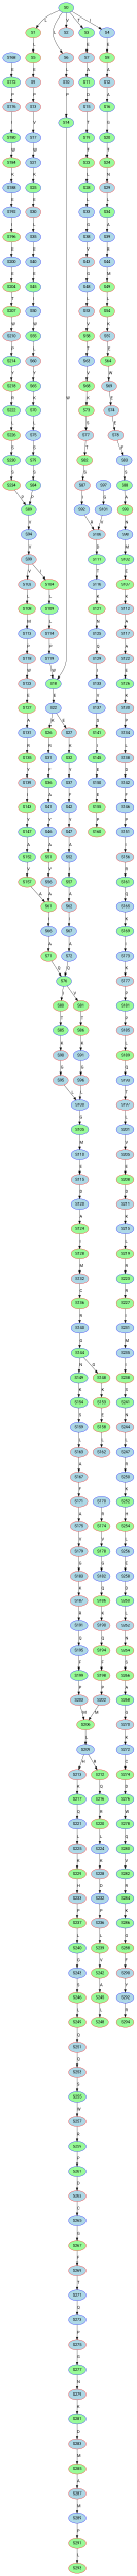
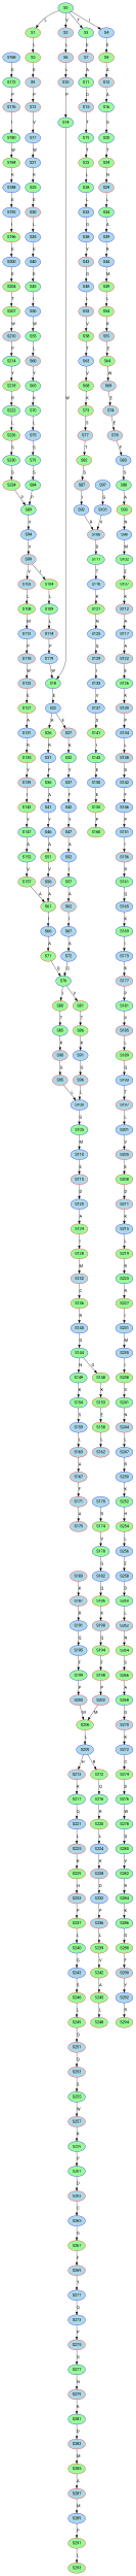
  strict digraph {
    fontname=Roboto
    node [color=red fillcolor=lightblue fontname=Roboto style=filled]
    edge [fontname=Roboto]
    S0 [color=blue fillcolor=palegreen]
    S1 [fillcolor=palegreen]
    S2
    S3 [color=blue fillcolor=palegreen]
    S4 [color=blue]
    S5 [fillcolor=palegreen]
    S6
    S7
    S8 [fillcolor=palegreen]
    S9
    S10
    S11 [color=blue fillcolor=palegreen]
    S12
    S13
    S14 [color=blue fillcolor=palegreen]
    S15
    S16 [color=blue fillcolor=palegreen]
    S17 [color=blue]
    S18 [color=blue fillcolor=palegreen]
    S19 [color=blue fillcolor=palegreen]
    S20 [color=blue fillcolor=palegreen]
    S21 [color=blue]
    S22 [color=blue]
    S23 [fillcolor=palegreen]
    S24 [fillcolor=palegreen]
    S25 [color=blue fillcolor=palegreen]
    S26 [fillcolor=palegreen]
    S27
    S28 [color=blue fillcolor=palegreen]
    S29
    S30
    S31 [color=blue]
    S32 [color=blue fillcolor=palegreen]
    S33 [color=blue]
    S34 [color=blue fillcolor=palegreen]
    S35 [color=blue]
    S36 [color=blue fillcolor=palegreen]
    S37 [color=blue]
    S38 [color=blue]
    S39 [color=blue]
    S40 [color=blue]
    S41 [color=blue]
    S42 [color=blue]
    S43
    S44 [color=blue]
    S45 [color=blue fillcolor=palegreen]
    S46 [color=blue]
    S47
    S48 [color=blue]
    S49 [fillcolor=palegreen]
    S50 [color=blue]
    S51 [fillcolor=palegreen]
    S52 [color=blue]
    S53
    S54 [fillcolor=palegreen]
    S55 [color=blue fillcolor=palegreen]
    S56
    S57 [color=blue fillcolor=palegreen]
    S58 [fillcolor=palegreen]
    S59
    S60
    S61 [fillcolor=palegreen]
    S62
    S63 [color=blue]
    S64 [fillcolor=palegreen]
    S65 [color=blue fillcolor=palegreen]
    S66 [color=blue]
    S67 [color=blue]
    S68 [fillcolor=palegreen]
    S69
    S70 [color=blue fillcolor=palegreen]
    S71 [fillcolor=palegreen]
    S72 [color=blue]
    S73 [fillcolor=palegreen]
    S74
    S75 [color=blue]
    S76 [color=blue fillcolor=palegreen]
    S77
    S78
    S79 [color=blue fillcolor=palegreen]
    S80 [fillcolor=palegreen]
    S81 [fillcolor=palegreen]
    S82 [fillcolor=palegreen]
    S83 [color=blue]
    S84 [color=blue fillcolor=palegreen]
    S85 [color=blue fillcolor=palegreen]
    S86 [fillcolor=palegreen]
    S87
    S88 [color=blue fillcolor=palegreen]
    S89 [color=blue fillcolor=palegreen]
    S90
    S91 [color=blue]
    S92 [color=blue]
    S93 [fillcolor=palegreen]
    S94 [color=blue]
    S95
    S96
    S106
    S98 [color=blue]
    S99
    S100 [color=blue]
    S97 [color=blue]
    S101 [color=blue]
    S102 [color=blue fillcolor=palegreen]
    S103
    S104 [fillcolor=palegreen]
    S105 [color=blue fillcolor=palegreen]
    S107 [fillcolor=palegreen]
    S108 [fillcolor=palegreen]
    S109 [color=blue fillcolor=palegreen]
    S110 [color=blue]
    S111 [color=blue fillcolor=palegreen]
    S112
    S113 [color=blue]
    S114
    S115
    S116 [color=blue]
-   S117
+   S117 [color=blue]
    S118
    S119 [color=blue]
    S120 [color=blue]
    S121 [fillcolor=palegreen]
    S122
    S123
    S124 [fillcolor=palegreen]
    S125 [color=blue]
    S126 [color=blue fillcolor=palegreen]
    S127 [fillcolor=palegreen]
    S128 [fillcolor=palegreen]
    S129
    S130
    S131 [color=blue]
    S132
    S133 [color=blue]
    S134 [color=blue]
    S135 [fillcolor=palegreen]
    S136 [fillcolor=palegreen]
    S137 [color=blue]
    S138
    S139
    S140 [color=blue]
    S141 [fillcolor=palegreen]
    S142 [color=blue]
    S143 [fillcolor=palegreen]
    S144 [color=blue fillcolor=palegreen]
    S145 [color=blue fillcolor=palegreen]
    S146 [color=blue]
    S147 [color=blue fillcolor=palegreen]
    S148 [fillcolor=palegreen]
    S149 [color=blue fillcolor=palegreen]
    S150 [color=blue]
    S151 [color=blue]
    S152 [color=blue fillcolor=palegreen]
    S153 [fillcolor=palegreen]
    S154 [color=blue fillcolor=palegreen]
    S155 [fillcolor=palegreen]
    S156
    S157 [fillcolor=palegreen]
    S158 [fillcolor=palegreen]
    S159 [color=blue]
    S160 [fillcolor=palegreen]
    S161 [color=blue fillcolor=palegreen]
    S162
    S163
    S165 [color=blue]
    S167
    S169 [color=blue fillcolor=palegreen]
    S171
    S168 [color=blue]
    S172 [color=blue fillcolor=palegreen]
    S173 [color=blue]
    S170 [color=blue]
    S174 [fillcolor=palegreen]
    S175
    S176
    S177
    S178 [color=blue fillcolor=palegreen]
-   S179
    S180 [color=blue fillcolor=palegreen]
    S181 [color=blue fillcolor=palegreen]
    S182 [color=blue]
    S183
    S184 [fillcolor=palegreen]
    S185
    S186 [fillcolor=palegreen]
    S187
    S188 [color=blue]
    S189 [fillcolor=palegreen]
    S190
    S191 [color=blue]
    S192 [color=blue]
    S193 [color=blue]
    S194 [fillcolor=palegreen]
    S195 [color=blue]
    S196 [fillcolor=palegreen]
    S197
    S198 [fillcolor=palegreen]
    S199 [color=blue fillcolor=palegreen]
    S200 [color=blue]
    S201 [color=blue]
    S202
    S203
    S204 [fillcolor=palegreen]
    S205
    S206 [fillcolor=palegreen]
    S207 [fillcolor=palegreen]
    S208 [fillcolor=palegreen]
    S209 [color=blue]
    S210
    S211
    S212 [fillcolor=palegreen]
    S213
    S214 [color=blue fillcolor=palegreen]
    S215 [color=blue]
    S216 [color=blue fillcolor=palegreen]
    S217 [color=blue fillcolor=palegreen]
    S218 [fillcolor=palegreen]
    S219 [fillcolor=palegreen]
    S220 [fillcolor=palegreen]
    S221 [color=blue]
    S222 [color=blue fillcolor=palegreen]
    S223 [color=blue fillcolor=palegreen]
    S224 [color=blue]
    S225
    S226 [fillcolor=palegreen]
    S227 [fillcolor=palegreen]
    S228
    S229 [fillcolor=palegreen]
    S230 [color=blue fillcolor=palegreen]
    S231 [color=blue]
    S232 [color=blue]
    S233
    S234 [fillcolor=palegreen]
    S235 [color=blue]
    S236
    S237 [fillcolor=palegreen]
    S238 [fillcolor=palegreen]
    S239 [fillcolor=palegreen]
    S240 [color=blue fillcolor=palegreen]
    S241 [color=blue fillcolor=palegreen]
    S242 [fillcolor=palegreen]
    S243 [color=blue]
    S244
    S245 [fillcolor=palegreen]
    S246 [fillcolor=palegreen]
    S247 [color=blue]
    S248 [fillcolor=palegreen]
    S249 [fillcolor=palegreen]
    S250 [color=blue]
    S251
    S252 [color=blue fillcolor=palegreen]
    S253
    S254 [fillcolor=palegreen]
    S255 [color=blue fillcolor=palegreen]
    S256 [color=blue]
    S257
    S258 [color=blue]
    S259 [color=blue fillcolor=palegreen]
    S260 [color=blue fillcolor=palegreen]
    S261 [color=blue fillcolor=palegreen]
    S262
    S263
    S264 [fillcolor=palegreen]
    S265 [color=blue]
    S266 [fillcolor=palegreen]
    S267 [fillcolor=palegreen]
    S268 [color=blue fillcolor=palegreen]
    S269
    S270
    S271 [color=blue]
    S272 [color=blue]
    S273 [color=blue]
    S274 [fillcolor=palegreen]
    S275
    S276 [color=blue fillcolor=palegreen]
    S277 [color=blue fillcolor=palegreen]
    S278 [color=blue fillcolor=palegreen]
    S279
    S280 [color=blue fillcolor=palegreen]
    S281 [color=blue fillcolor=palegreen]
    S282 [color=blue fillcolor=palegreen]
    S283
    S284 [color=blue fillcolor=palegreen]
    S285 [fillcolor=palegreen]
    S286 [color=blue fillcolor=palegreen]
    S287
    S288 [fillcolor=palegreen]
    S289 [color=blue]
    S290
    S291 [fillcolor=palegreen]
    S292 [color=blue]
    S293 [fillcolor=palegreen]
    S294 [fillcolor=palegreen]
    S0 -> S1 [label=L]
    S0 -> S2 [label=V]
    S0 -> S3 [label=T]
    S0 -> S4 [label=I]
    S1 -> S5 [label=L]
-   S0 -> S6 [label=L]
+   S2 -> S6 [label=L]
    S3 -> S7 [label=E]
    S4 -> S8 [label=E]
    S5 -> S9 [label=E]
    S6 -> S10 [label=L]
    S7 -> S11 [label=A]
    S8 -> S12 [label=A]
    S9 -> S13 [label=P]
    S10 -> S14 [label=P]
    S11 -> S15 [label=D]
    S12 -> S16 [label=A]
    S13 -> S17 [label=V]
    S14 -> S18 [label=W]
    S15 -> S19 [label=T]
    S16 -> S20 [label=G]
    S17 -> S21 [label=W]
    S18 -> S22 [label=E]
    S19 -> S23 [label=T]
    S20 -> S24 [label=T]
    S21 -> S25 [label=K]
    S22 -> S26 [label=K]
    S22 -> S27 [label=E]
    S23 -> S28 [label=L]
    S24 -> S29 [label=N]
    S25 -> S30 [label=E]
    S26 -> S31 [label=R]
    S27 -> S32 [label=K]
    S28 -> S33 [label=L]
    S29 -> S34 [label=L]
    S30 -> S35 [label=L]
    S31 -> S36 [label=F]
    S32 -> S37 [label=Y]
    S33 -> S38 [label=G]
    S34 -> S39 [label=A]
    S35 -> S40 [label=E]
    S36 -> S41 [label=A]
    S37 -> S42 [label=F]
    S38 -> S43 [label=Y]
    S39 -> S44 [label=R]
    S40 -> S45 [label=E]
    S41 -> S46 [label=Y]
    S42 -> S47 [label=Y]
    S43 -> S48 [label=G]
    S44 -> S49 [label=M]
    S45 -> S50 [label=I]
    S46 -> S51 [label=A]
    S47 -> S52 [label=A]
    S48 -> S53 [label=L]
    S49 -> S54 [label=L]
    S50 -> S55 [label=W]
    S51 -> S56 [label=V]
    S52 -> S57 [label=I]
    S53 -> S58 [label=V]
    S54 -> S59 [label=K]
    S55 -> S60 [label=L]
    S56 -> S61 [label=A]
    S57 -> S62 [label=A]
    S58 -> S63 [label=T]
    S59 -> S64 [label=E]
    S60 -> S65 [label=Y]
    S61 -> S66 [label=I]
    S62 -> S67 [label=I]
    S63 -> S68 [label=V]
    S64 -> S69 [label=W]
    S65 -> S70 [label=K]
    S66 -> S71 [label=A]
    S67 -> S72 [label=A]
    S68 -> S73 [label=K]
    S69 -> S74 [label=E]
    S70 -> S75 [label=L]
    S71 -> S76 [label=Q]
    S72 -> S76 [label=Q]
    S73 -> S77 [label=S]
    S74 -> S78 [label=E]
    S75 -> S79 [label=S]
    S76 -> S80 [label=I]
    S76 -> S81 [label=V]
    S77 -> S82 [label=T]
    S78 -> S83 [label=F]
    S79 -> S84 [label=S]
    S80 -> S85 [label=T]
    S81 -> S86 [label=T]
    S82 -> S87 [label=S]
    S83 -> S88 [label=S]
    S84 -> S89 [label=P]
    S85 -> S90 [label=K]
    S86 -> S91 [label=K]
    S87 -> S92 [label=I]
    S88 -> S93 [label=A]
    S89 -> S94 [label=V]
    S90 -> S95 [label=G]
    S91 -> S96 [label=G]
    S92 -> S106 [label=R]
    S93 -> S98 [label=N]
    S94 -> S99 [label=V]
    S95 -> S100 [label=L]
    S96 -> S100 [label=L]
    S106 -> S111 [label=D]
    S98 -> S102 [label=M]
    S99 -> S103 [label=V]
    S99 -> S104 [label=I]
    S100 -> S105 [label=G]
    S97 -> S101 [label=G]
    S101 -> S106 [label=V]
    S102 -> S107 [label=E]
    S103 -> S108 [label=L]
    S104 -> S109 [label=L]
    S105 -> S110 [label=M]
    S107 -> S112 [label=K]
    S108 -> S113 [label=M]
    S109 -> S114 [label=L]
    S110 -> S115 [label=E]
    S111 -> S116 [label=T]
    S112 -> S117 [label=A]
    S113 -> S118 [label=P]
    S114 -> S119 [label=P]
    S115 -> S120 [label=D]
    S116 -> S121 [label=K]
    S117 -> S122 [label=A]
    S118 -> S123 [label=W]
    S119 -> S18 [label=W]
    S120 -> S124 [label=A]
    S121 -> S125 [label=N]
    S122 -> S126 [label=E]
    S123 -> S127 [label=E]
    S124 -> S128 [label=I]
    S125 -> S129 [label=Q]
    S126 -> S130 [label=K]
    S127 -> S131 [label=A]
    S128 -> S132 [label=M]
    S129 -> S133 [label=I]
    S130 -> S134 [label=P]
    S131 -> S135 [label=R]
    S132 -> S136 [label=C]
    S133 -> S137 [label=V]
    S134 -> S138 [label=L]
    S135 -> S139 [label=Y]
    S136 -> S140 [label=R]
    S137 -> S141 [label=S]
    S138 -> S142 [label=D]
    S139 -> S143 [label=I]
    S140 -> S144 [label=G]
    S141 -> S145 [label=I]
    S142 -> S146 [label=F]
    S143 -> S147 [label=Y]
    S144 -> S148 [label=G]
    S144 -> S149 [label=N]
    S145 -> S150 [label=E]
    S146 -> S151 [label=P]
    S147 -> S152 [label=A]
    S148 -> S153 [label=K]
    S149 -> S154 [label=K]
    S150 -> S155 [label=E]
    S151 -> S156 [label=I]
    S152 -> S157 [label=V]
    S153 -> S158 [label=E]
    S154 -> S159 [label=S]
    S155 -> S160 [label=P]
    S156 -> S161 [label=R]
    S157 -> S61 [label=A]
    S158 -> S162 [label=L]
    S159 -> S163 [label=L]
    S161 -> S165 [label=Q]
    S163 -> S167 [label=A]
    S165 -> S169 [label=K]
    S167 -> S171 [label=F]
    S169 -> S173 [label=I]
    S171 -> S175 [label=A]
    S168 -> S172 [label=E]
    S172 -> S176 [label=P]
    S173 -> S177 [label=K]
    S170 -> S174 [label=R]
    S174 -> S178 [label=V]
-   S175 -> S179 [label=V]
    S176 -> S180 [label=I]
    S177 -> S181 [label=P]
    S178 -> S182 [label=G]
-   S179 -> S183 [label=G]
    S180 -> S184 [label=W]
    S181 -> S185 [label=P]
    S182 -> S186 [label=Q]
    S183 -> S187 [label=K]
    S184 -> S188 [label=K]
    S185 -> S189 [label=L]
    S186 -> S190 [label=K]
    S187 -> S191 [label=R]
    S188 -> S192 [label=E]
    S189 -> S193 [label=Q]
    S190 -> S194 [label=Q]
    S191 -> S195 [label=Q]
    S192 -> S196 [label=I]
    S193 -> S197 [label=T]
    S194 -> S198 [label=F]
    S195 -> S199 [label=F]
    S196 -> S200 [label=E]
    S197 -> S201 [label=L]
    S198 -> S202 [label=P]
    S199 -> S203 [label=P]
    S200 -> S204 [label=E]
    S201 -> S205 [label=V]
    S202 -> S206 [label=M]
    S203 -> S206 [label=M]
    S204 -> S207 [label=T]
    S205 -> S208 [label=E]
    S206 -> S209 [label=L]
    S207 -> S210 [label=W]
    S208 -> S211 [label=D]
    S209 -> S212 [label=R]
    S209 -> S213 [label=H]
    S210 -> S214 [label=P]
    S211 -> S215 [label=K]
    S212 -> S216 [label=Q]
    S213 -> S217 [label=K]
    S214 -> S218 [label=Y]
    S215 -> S219 [label=L]
    S216 -> S220 [label=R]
    S217 -> S221 [label=Q]
    S218 -> S222 [label=R]
    S219 -> S223 [label=R]
    S220 -> S224 [label=L]
    S221 -> S225 [label=L]
    S222 -> S226 [label=L]
    S223 -> S227 [label=R]
    S224 -> S228 [label=K]
    S225 -> S229 [label=K]
    S226 -> S230 [label=S]
    S227 -> S231 [label=I]
    S228 -> S232 [label=D]
    S229 -> S233 [label=H]
    S230 -> S234 [label=S]
    S231 -> S235 [label=M]
    S232 -> S236 [label=P]
    S233 -> S237 [label=P]
    S234 -> S89 [label=P]
    S235 -> S238 [label=I]
    S236 -> S239 [label=L]
    S237 -> S240 [label=L]
    S238 -> S241 [label=S]
    S239 -> S242 [label=V]
    S240 -> S243 [label=G]
    S241 -> S244 [label=N]
    S242 -> S245 [label=A]
    S243 -> S246 [label=S]
    S244 -> S247 [label=L]
    S245 -> S248 [label=L]
    S246 -> S249 [label=L]
    S247 -> S250 [label=R]
    S249 -> S251 [label=Q]
    S250 -> S252 [label=K]
    S251 -> S253 [label=Q]
    S252 -> S254 [label=H]
    S253 -> S255 [label=S]
    S254 -> S256 [label=L]
    S255 -> S257 [label=W]
    S256 -> S258 [label=E]
    S257 -> S259 [label=R]
    S258 -> S260 [label=D]
    S259 -> S261 [label=P]
    S260 -> S262 [label=L]
    S261 -> S263 [label=D]
    S262 -> S264 [label=N]
    S263 -> S265 [label=C]
    S264 -> S266 [label=S]
    S265 -> S267 [label=G]
    S266 -> S268 [label=A]
    S267 -> S269 [label=F]
    S268 -> S270 [label=G]
    S269 -> S271 [label=T]
    S270 -> S272 [label=K]
    S271 -> S273 [label=Q]
    S272 -> S274 [label=C]
    S273 -> S275 [label=P]
    S274 -> S276 [label=D]
    S275 -> S277 [label=G]
    S276 -> S278 [label=W]
    S277 -> S279 [label=N]
    S278 -> S280 [label=Q]
    S279 -> S281 [label=K]
    S280 -> S282 [label=V]
    S281 -> S283 [label=D]
    S282 -> S284 [label=R]
    S283 -> S285 [label=M]
    S284 -> S286 [label=K]
    S285 -> S287 [label=A]
    S286 -> S288 [label=G]
    S287 -> S289 [label=M]
    S288 -> S290 [label=F]
    S289 -> S291 [label=P]
    S290 -> S292 [label=Y]
    S291 -> S293 [label=L]
    S292 -> S294 [label=R]
  }
